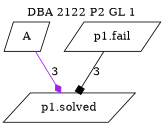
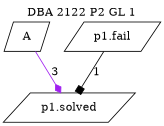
  digraph {
    label=" DBA 2122 P2 GL 1 "
    labelloc=tl
    rankdir=TB
    node [shape=parallelogram]
    n1 [label=A]
    n2 [label="p1.solved"]
    n3 [label="p1.fail"]
    n1 -> n2 [arrowhead=diamond color=purple label=3]
-   n3 -> n2 [arrowhead=box color=black label=3]
+   n3 -> n2 [arrowhead=box color=black label=1]
  }
